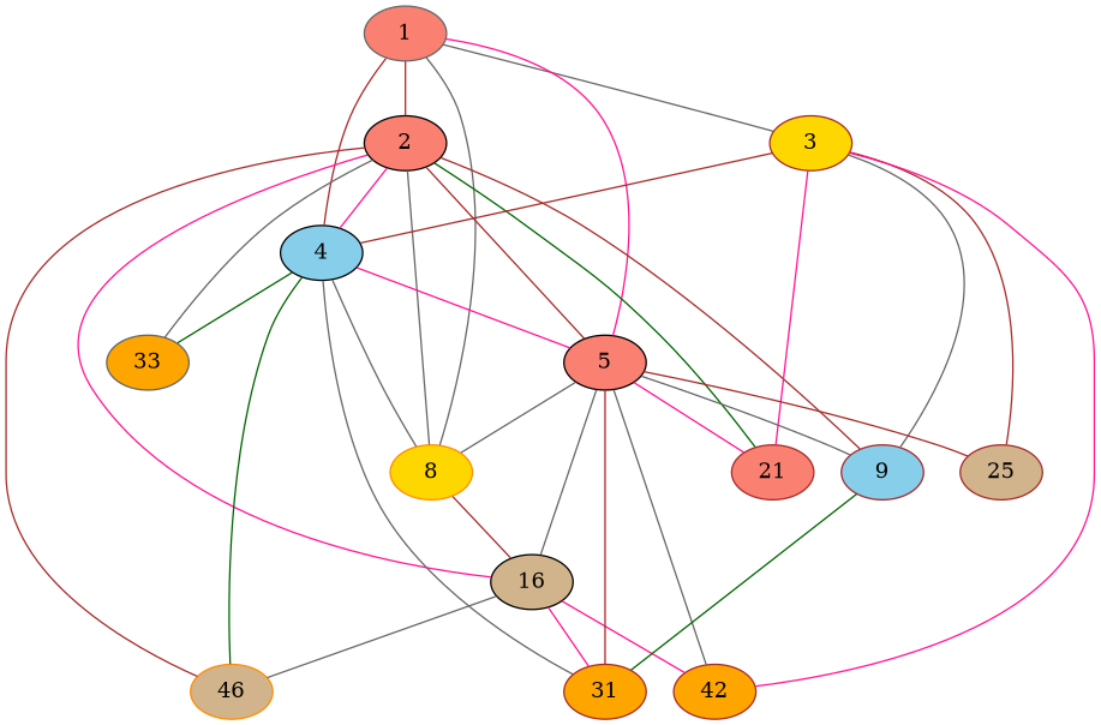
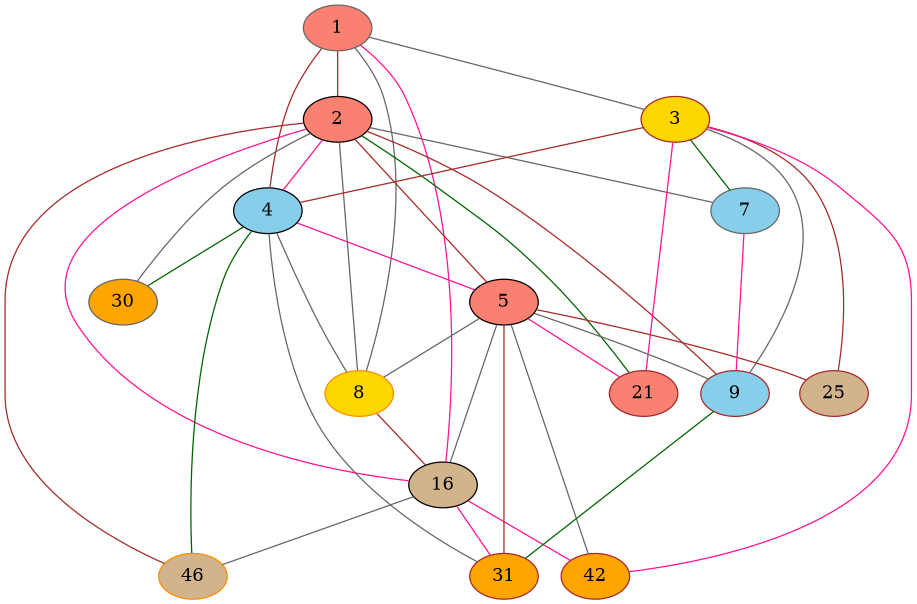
  graph {
    node [color=brown fillcolor=salmon style=filled]
    edge [color=gray40]
    1 [color=gray40 super="+33+17"]
    2 [color=black super="+6+11"]
    3 [fillcolor=gold super="+37+23+13"]
    4 [color=black fillcolor=skyblue super="+39+14+49"]
    8 [color=darkorange fillcolor=gold super="+41"]
    16 [color=black fillcolor=tan super="+22"]
    5 [color=black super="+18+24+32+45+10"]
+   7 [color=gray40 fillcolor=skyblue super="+29"]
    9 [fillcolor=skyblue super="+12+36"]
    21 [super="+27"]
-   30 [color=gray40 fillcolor=orange label=33]
+   30 [color=gray40 fillcolor=orange]
    46 [color=darkorange fillcolor=tan]
    25 [fillcolor=tan]
    42 [fillcolor=orange]
    31 [fillcolor=orange super="+50"]
    1 -- 2 [color=brown weight=3]
    1 -- 3
    1 -- 4 [color=brown weight=2]
    1 -- 8
-   1 -- 5 [color=deeppink]
+   1 -- 16 [color=deeppink]
    2 -- 4 [color=deeppink]
    2 -- 8 [weight=3]
    2 -- 16 [color=deeppink]
    2 -- 5 [color=brown weight=5]
+   2 -- 7
    2 -- 9 [color=brown weight=2]
    2 -- 21 [color=darkgreen]
    2 -- 30
    2 -- 46 [color=brown]
    3 -- 4 [color=brown weight=4]
+   3 -- 7 [color=darkgreen weight=2]
    3 -- 9
    3 -- 21 [color=deeppink]
    3 -- 25 [color=brown]
    3 -- 42 [color=deeppink]
    4 -- 8
    4 -- 5 [color=deeppink weight=2]
    4 -- 30 [color=darkgreen]
    4 -- 46 [color=darkgreen]
    4 -- 31 [weight=2]
    8 -- 16 [color=brown]
    16 -- 46
    16 -- 42 [color=deeppink]
    16 -- 31 [color=deeppink]
    5 -- 8 [weight=2]
    5 -- 16 [weight=2]
    5 -- 9 [weight=2]
    5 -- 21 [color=deeppink weight=4]
    5 -- 25 [color=brown]
    5 -- 42
    5 -- 31 [color=brown weight=2]
+   7 -- 9 [color=deeppink]
    9 -- 31 [color=darkgreen weight=2]
  }
